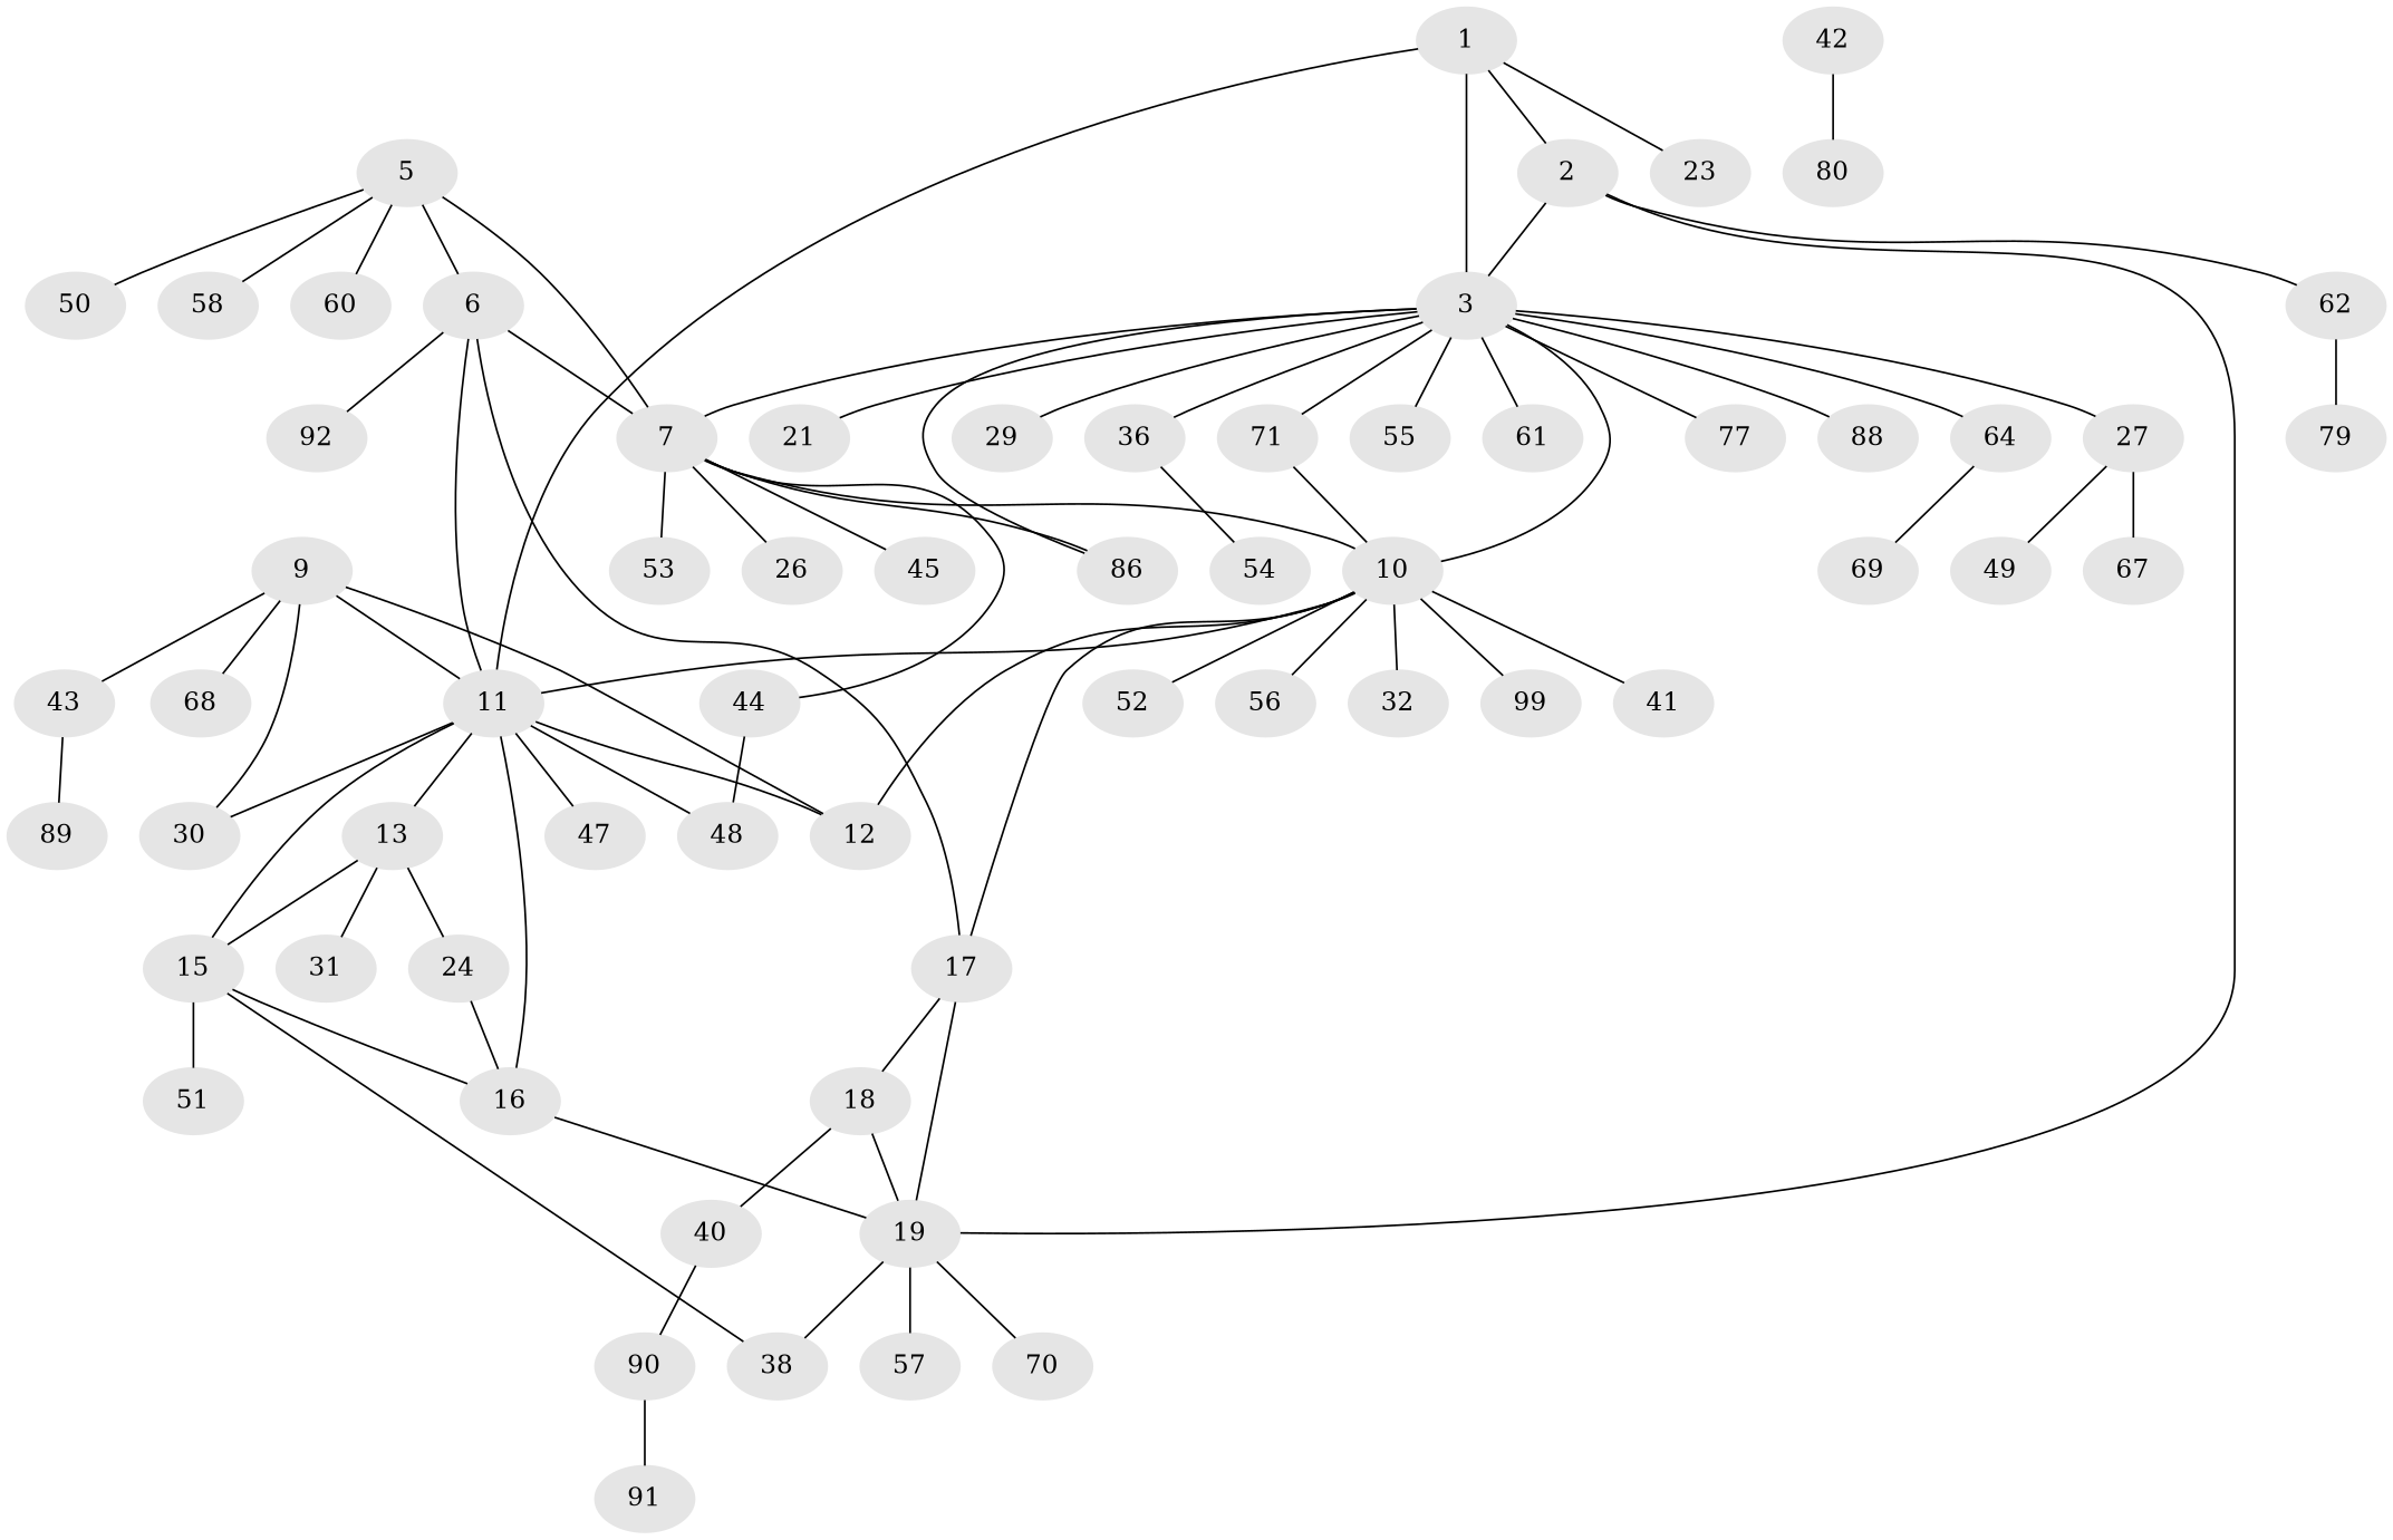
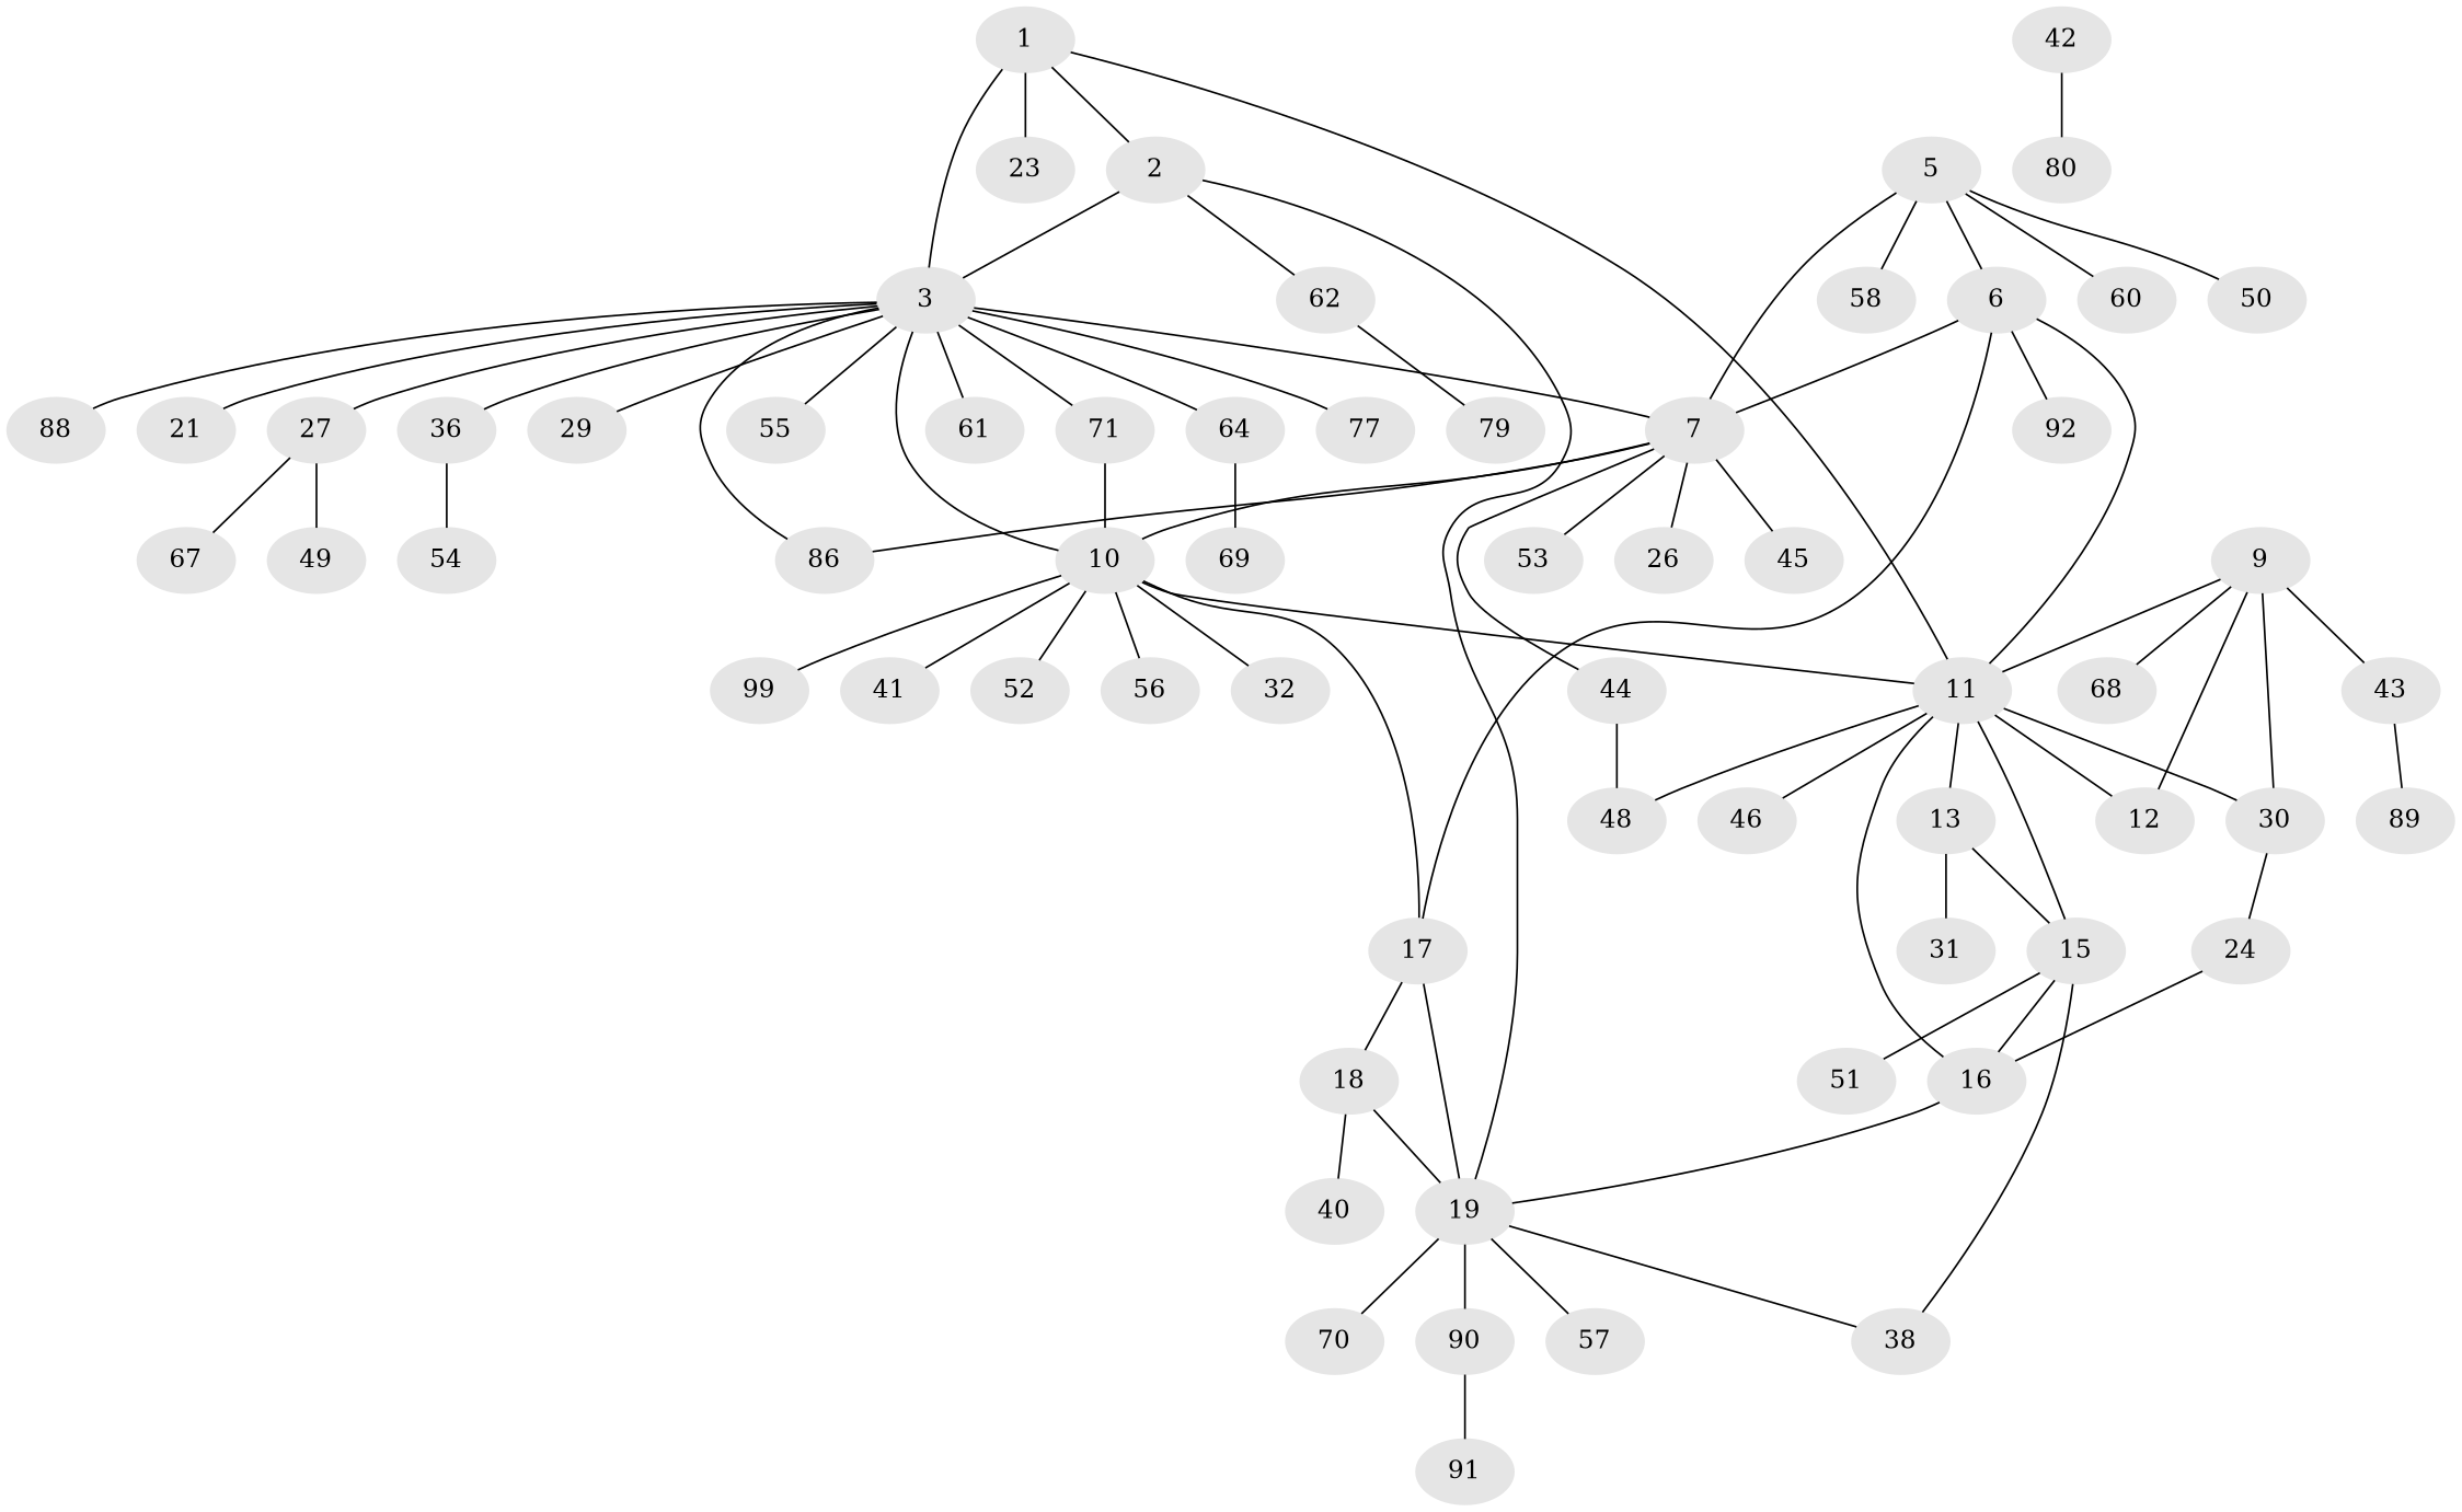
  graph {
    node [color=gray90 style=filled]
    1 [super="+34"]
    2 [super="+83"]
    3 [super="+4"]
    11 [super="+14"]
    23
    19 [super="+20"]
    62
    7 [super="+8"]
    10 [super="+33"]
    21
    27 [super="+35"]
    29
    36
    55
    61 [super="+66"]
    64 [super="+65"]
    71
    77
    86
    88
    12 [super="+85"]
    30 [super="+82"]
    13 [super="+75"]
    15 [super="+22"]
    16 [super="+76"]
-   47
+   47 [label=46]
    48
    38
    57
    70
    90 [super="+93"]
    79
    26
    44 [super="+72"]
    45
    53
    17 [super="+84"]
    32
    n39 [label=99]
    41 [super="+59"]
    52 [super="+87"]
    56
    49
    67
    54
    69
    5 [super="+46"]
    6 [super="+73"]
    50
    58
    60
    92
    18
    9 [super="+81"]
    43
    68
    89
    24
    31
    51 [super="+74"]
    40 [super="+78"]
    91
    42
    80
    1 -- 2
    1 -- 3 [weight=2]
    1 -- 11
    1 -- 23
    2 -- 3 [weight=2]
    2 -- 19
    2 -- 62
    3 -- 7
    3 -- 10
    3 -- 21
    3 -- 27
    3 -- 29
    3 -- 36
    3 -- 55
    3 -- 61
    3 -- 64
    3 -- 71
    3 -- 77
    3 -- 86
    3 -- 88
    11 -- 12
    11 -- 30
    11 -- 13
    11 -- 15
    11 -- 16
    11 -- 47
    11 -- 48
    19 -- 38
    19 -- 57
    19 -- 70
-   40 -- 90
+   19 -- 90
    62 -- 79
    7 -- 10
    7 -- 86
    7 -- 26
    7 -- 44
    7 -- 45
    7 -- 53
    10 -- 11
-   10 -- 12
    10 -- 17
    10 -- 32
    10 -- n39
    10 -- 41
    10 -- 52
    10 -- 56
    27 -- 49
    27 -- 67
    36 -- 54
    64 -- 69
    71 -- 10
    13 -- 15
-   13 -- 24
+   30 -- 24
    13 -- 31
    15 -- 16
    15 -- 38
    15 -- 51
    16 -- 19
    90 -- 91
    44 -- 48
    17 -- 19 [weight=2]
    17 -- 18
    5 -- 7 [weight=2]
    5 -- 6
    5 -- 50
    5 -- 58
    5 -- 60
    6 -- 11
    6 -- 7 [weight=2]
    6 -- 17
    6 -- 92
    18 -- 19 [weight=2]
    18 -- 40
    9 -- 11
    9 -- 12
    9 -- 30
    9 -- 43
    9 -- 68
    43 -- 89
    24 -- 16
    42 -- 80
  }
